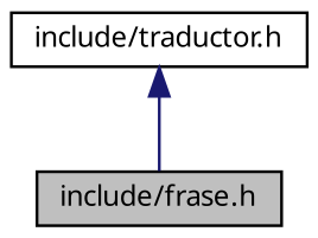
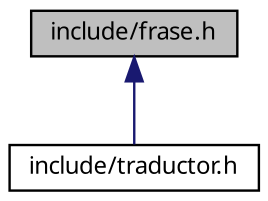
  digraph {
    fontname="Noto Sans"
    node [color=black fontname="Noto Sans" fontsize=10 shape=record style=filled]
    n1 [fillcolor=grey75 fontcolor=black height=0.2 label="include/frase.h" width=0.4]
    n2 [fillcolor=white height=0.2 label="include/traductor.h" width=0.4]
-   n2 -> n1 [color=midnightblue dir=back fontname="Noto Sans" fontsize=10 labelfontname=Helvetica labelfontsize=10 style=solid]
+   n1 -> n2 [color=midnightblue dir=back fontname="Noto Sans" fontsize=10 labelfontname=Helvetica labelfontsize=10 style=solid]
  }
